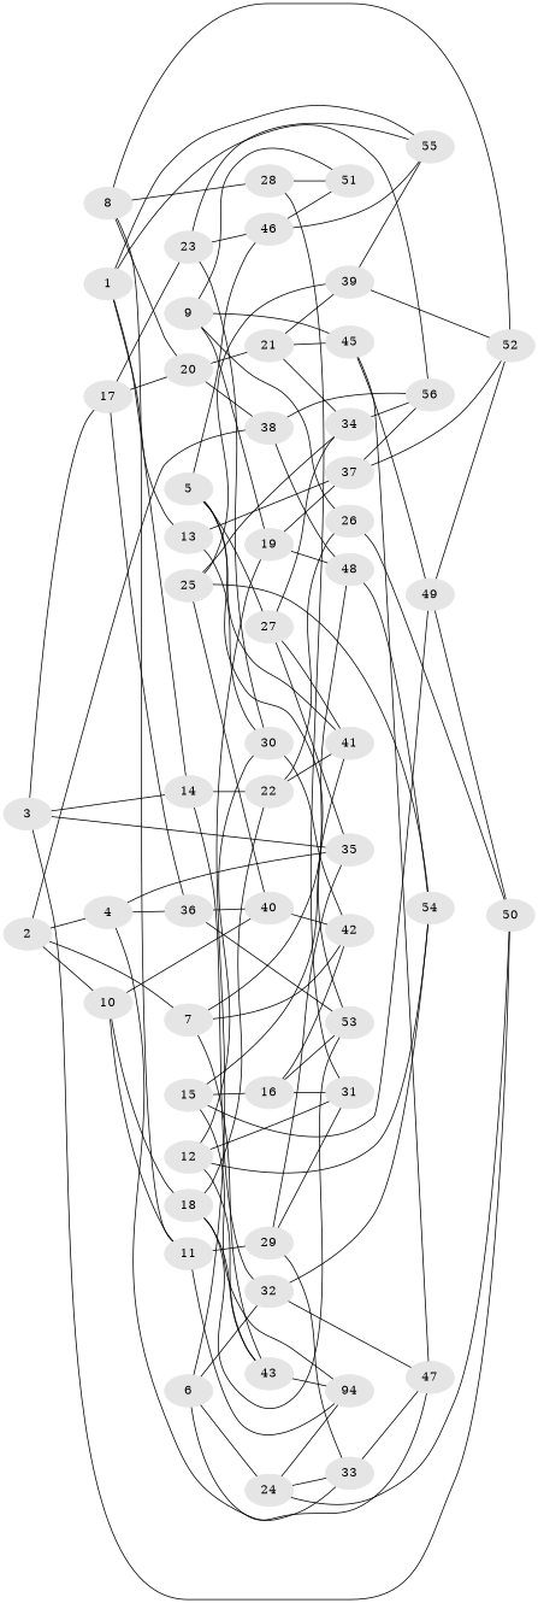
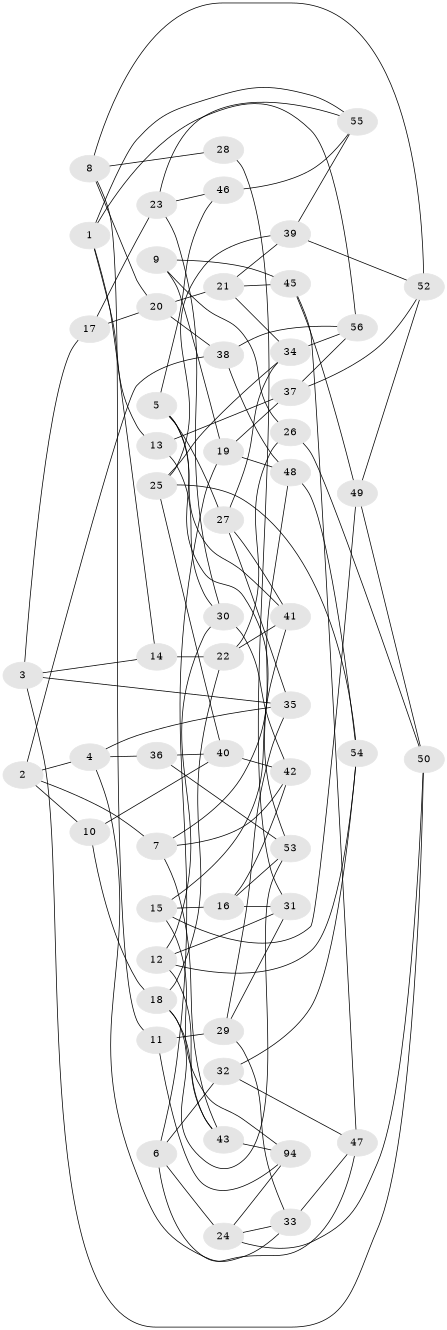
  graph {
    rankdir=LR
    node [color=gray90 style=filled]
    1
    13
    14
    55
    56
    30
    37
    32
    22
    2
    4
    7
    10
    38
    35
    33
    36
    42
    43
    48
    11
    18
    40
    3
    17
    50
    20
    23
    47
    53
    5
    27
    41
    46
    34
-   51
    6
    19
    24
    n40 [label=94]
    54
    8
    28
    52
    29
    21
    31
    9
    26
    45
    49
    12
    15
    16
    39
    25
    1 -- 13
    1 -- 14
    1 -- 55
    1 -- 56
    13 -- 30
    13 -- 37
-   14 -- 32
    14 -- 22
    30 -- 42
    37 -- 56
    37 -- 52
    32 -- 47
    32 -- 54
    22 -- 41
    22 -- 26
    2 -- 4
    2 -- 7
    2 -- 10
    2 -- 38
    4 -- 35
    4 -- 33
    4 -- 36
    7 -- 42
    7 -- 43
    7 -- 48
-   10 -- 11
    10 -- 18
    10 -- 40
    38 -- 56
    38 -- 48
    33 -- 47
    36 -- 40
    36 -- 53
    43 -- n40
    48 -- 54
    11 -- n40
    11 -- 29
    18 -- 22
    18 -- 43
    18 -- 53
    40 -- 42
    3 -- 14
    3 -- 35
    3 -- 17
    3 -- 50
-   17 -- 36
    17 -- 20
    17 -- 23
    20 -- 38
    20 -- 21
    23 -- 55
    23 -- 30
    23 -- 46
    5 -- 53
    5 -- 27
    5 -- 41
    5 -- 46
    27 -- 35
    27 -- 41
    27 -- 34
    46 -- 55
-   46 -- 51
    34 -- 56
    6 -- 32
    6 -- 47
    6 -- 19
    6 -- 24
    19 -- 37
    19 -- 48
    24 -- 33
    24 -- 50
    24 -- n40
    8 -- 11
    8 -- 20
    8 -- 28
    8 -- 52
-   28 -- 51
    28 -- 31
    29 -- 35
    29 -- 33
    29 -- 31
    21 -- 34
    21 -- 45
    21 -- 39
-   9 -- 51
    9 -- 19
    9 -- 26
    9 -- 45
    26 -- 50
    45 -- 47
    45 -- 49
    49 -- 50
    49 -- 52
    12 -- 30
    12 -- 43
    12 -- 54
    12 -- 31
    15 -- 41
    15 -- n40
    15 -- 49
    15 -- 16
    16 -- 42
    16 -- 53
    16 -- 31
    39 -- 55
    39 -- 52
    25 -- 40
    25 -- 34
    25 -- 54
    25 -- 39
  }
